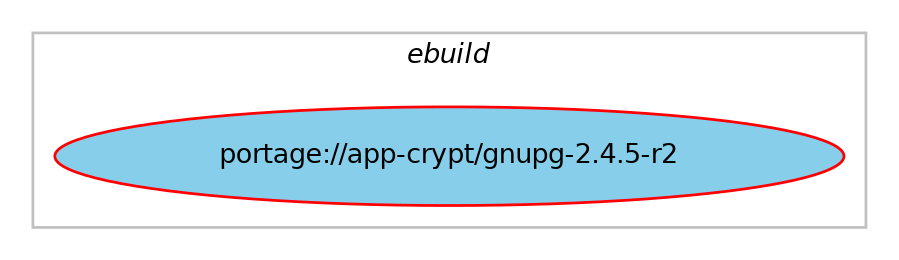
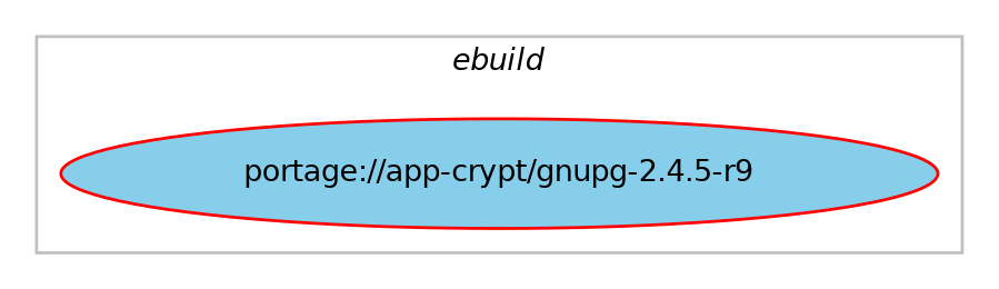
  digraph {
    compound=true
    concentrate=true
    fontname=Helvetica
    fontsize=10
    newrank=true
    rankdir=LR
    ranksep=1.5
-   n1 [color=red fontname=Helvetica fontsize=10 label="portage://app-crypt/gnupg-2.4.5-r2" width=4 style=filled fillcolor=skyblue]
+   n1 [color=red fontname=Helvetica fontsize=10 label="portage://app-crypt/gnupg-2.4.5-r9" width=4 style=filled fillcolor=skyblue]
    subgraph cluster_1 {
      color=gray
      label=<<i>ebuild</i>>
      n1
    }
    subgraph cluster_2 {
      color=gray
      label=<<i>dependencies</i>>
      subgraph cluster_3 {
        color=gray
        fillcolor="#eeeeee"
        label=<<i>compile</i>>
        style=filled
      }
      subgraph cluster_4 {
        color=gray
        fillcolor="#eeeeee"
        label=<<i>compile and run</i>>
        style=filled
      }
      subgraph cluster_5 {
        color=gray
        fillcolor="#eeeeee"
        label=<<i>run</i>>
        style=filled
      }
    }
    subgraph cluster_6 {
      color=gray
      label=<<i>candidates</i>>
      rank=same
    }
  }
